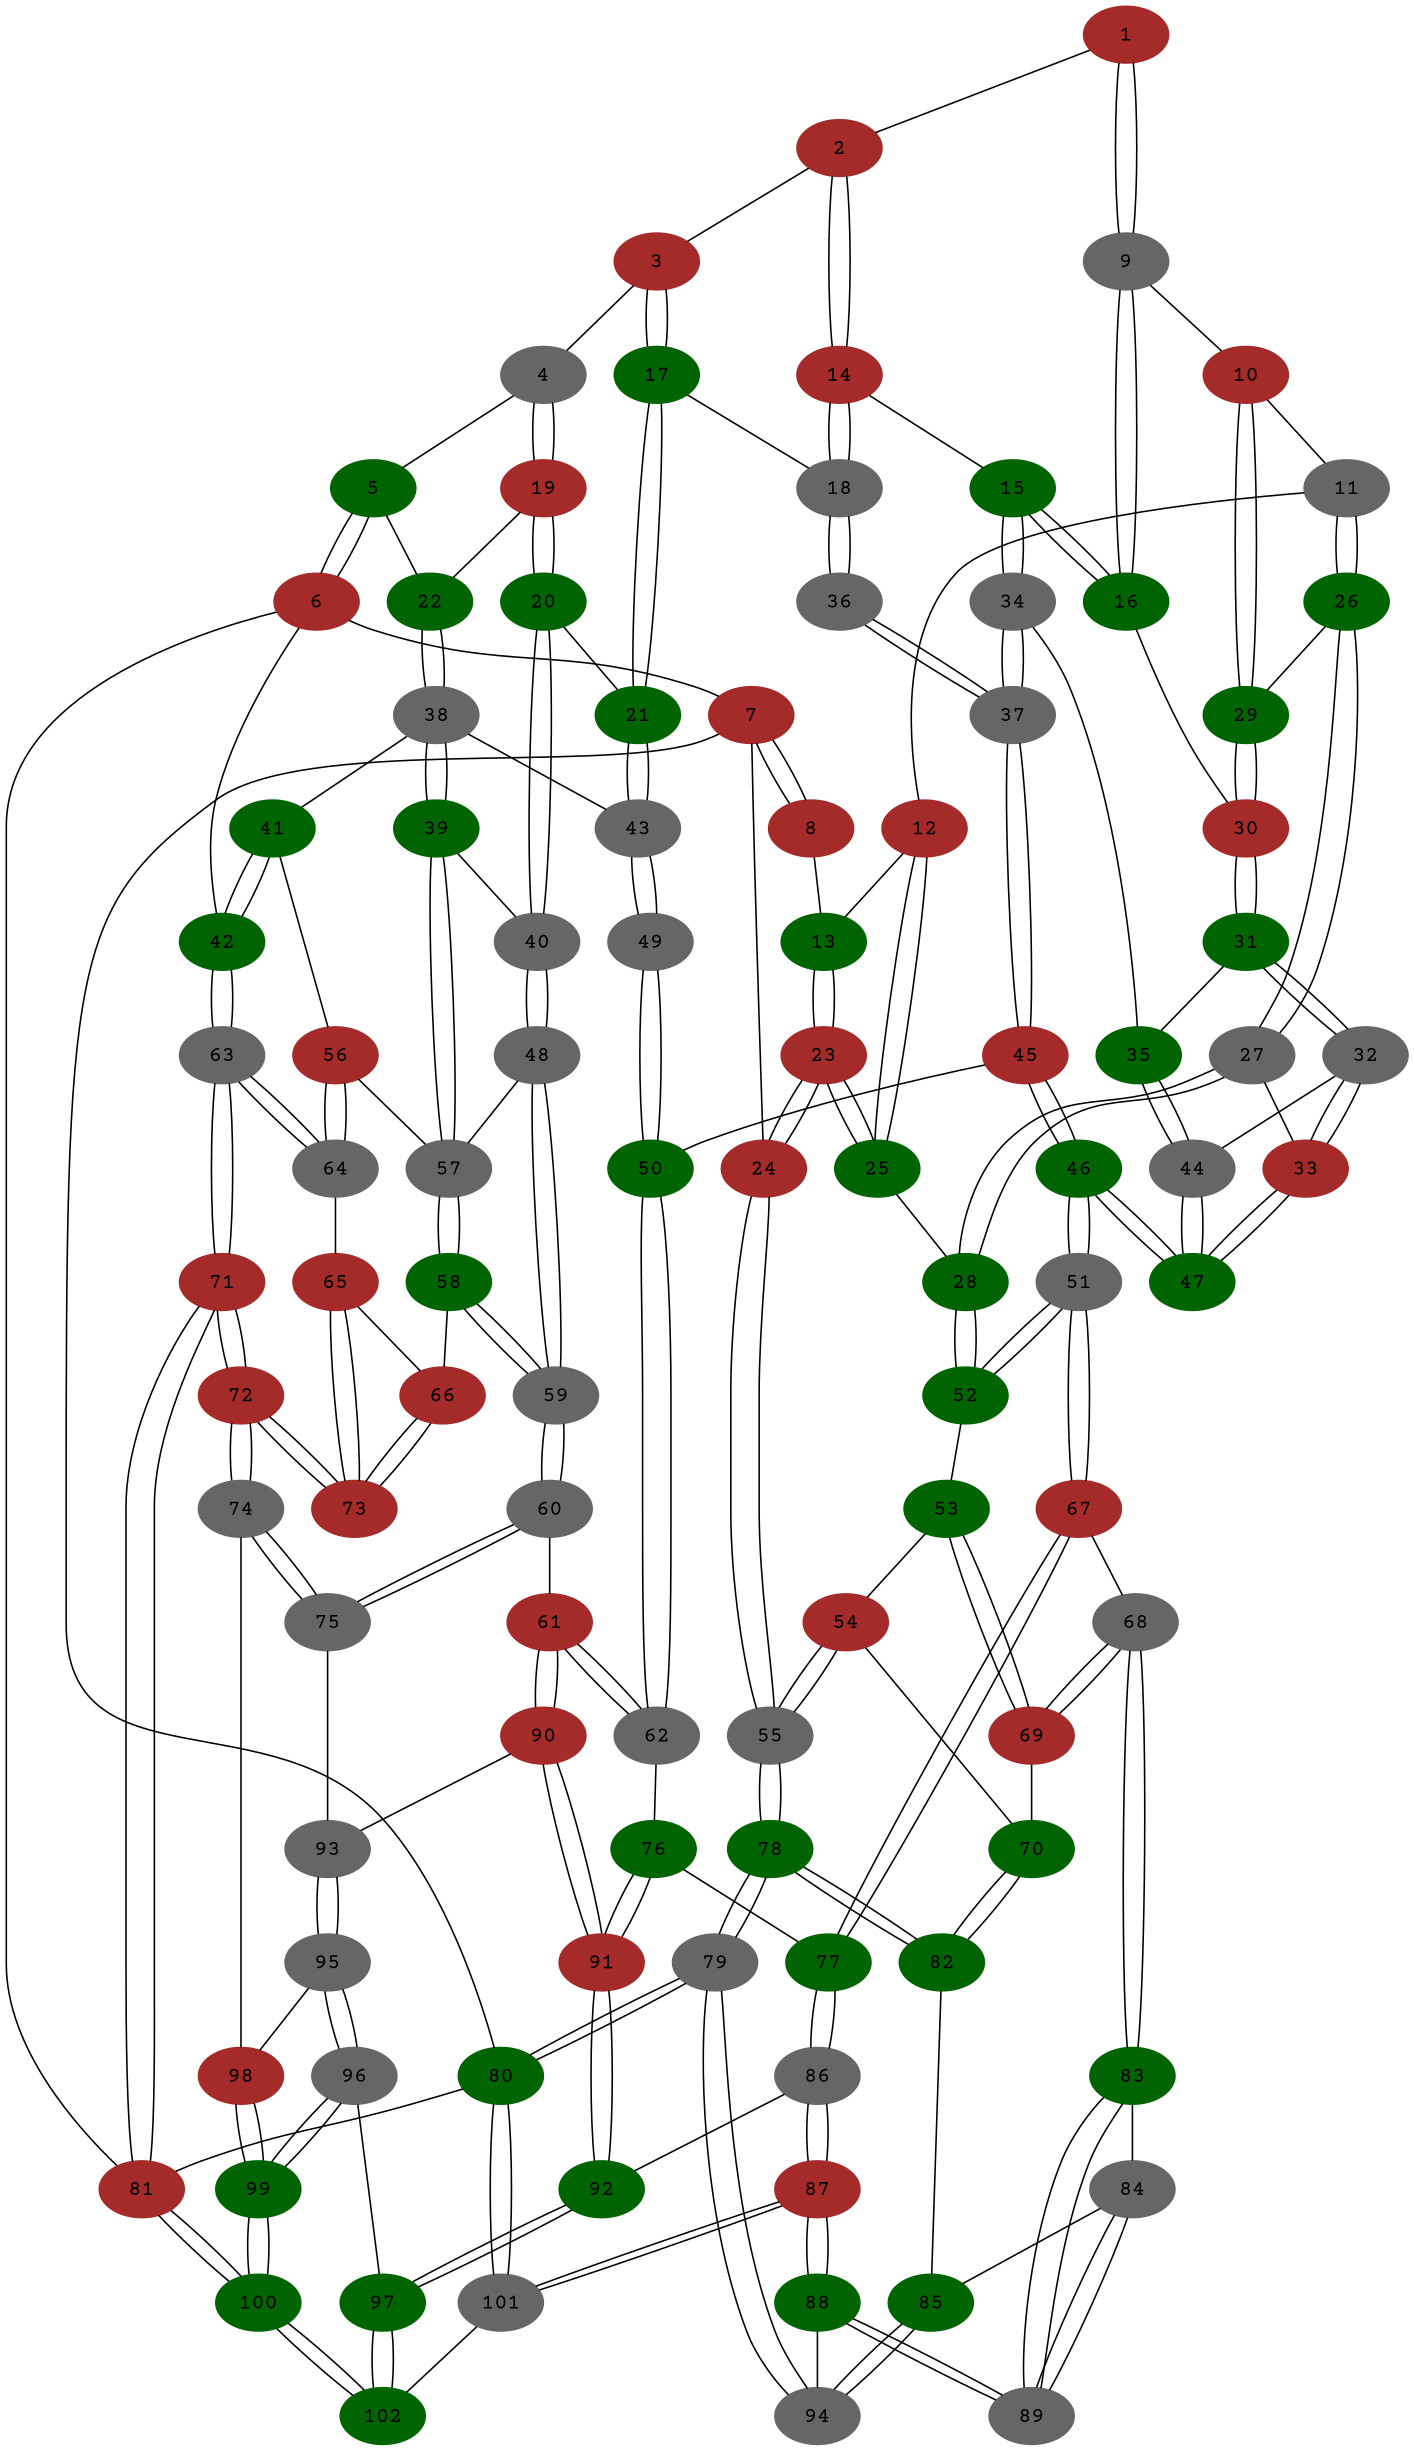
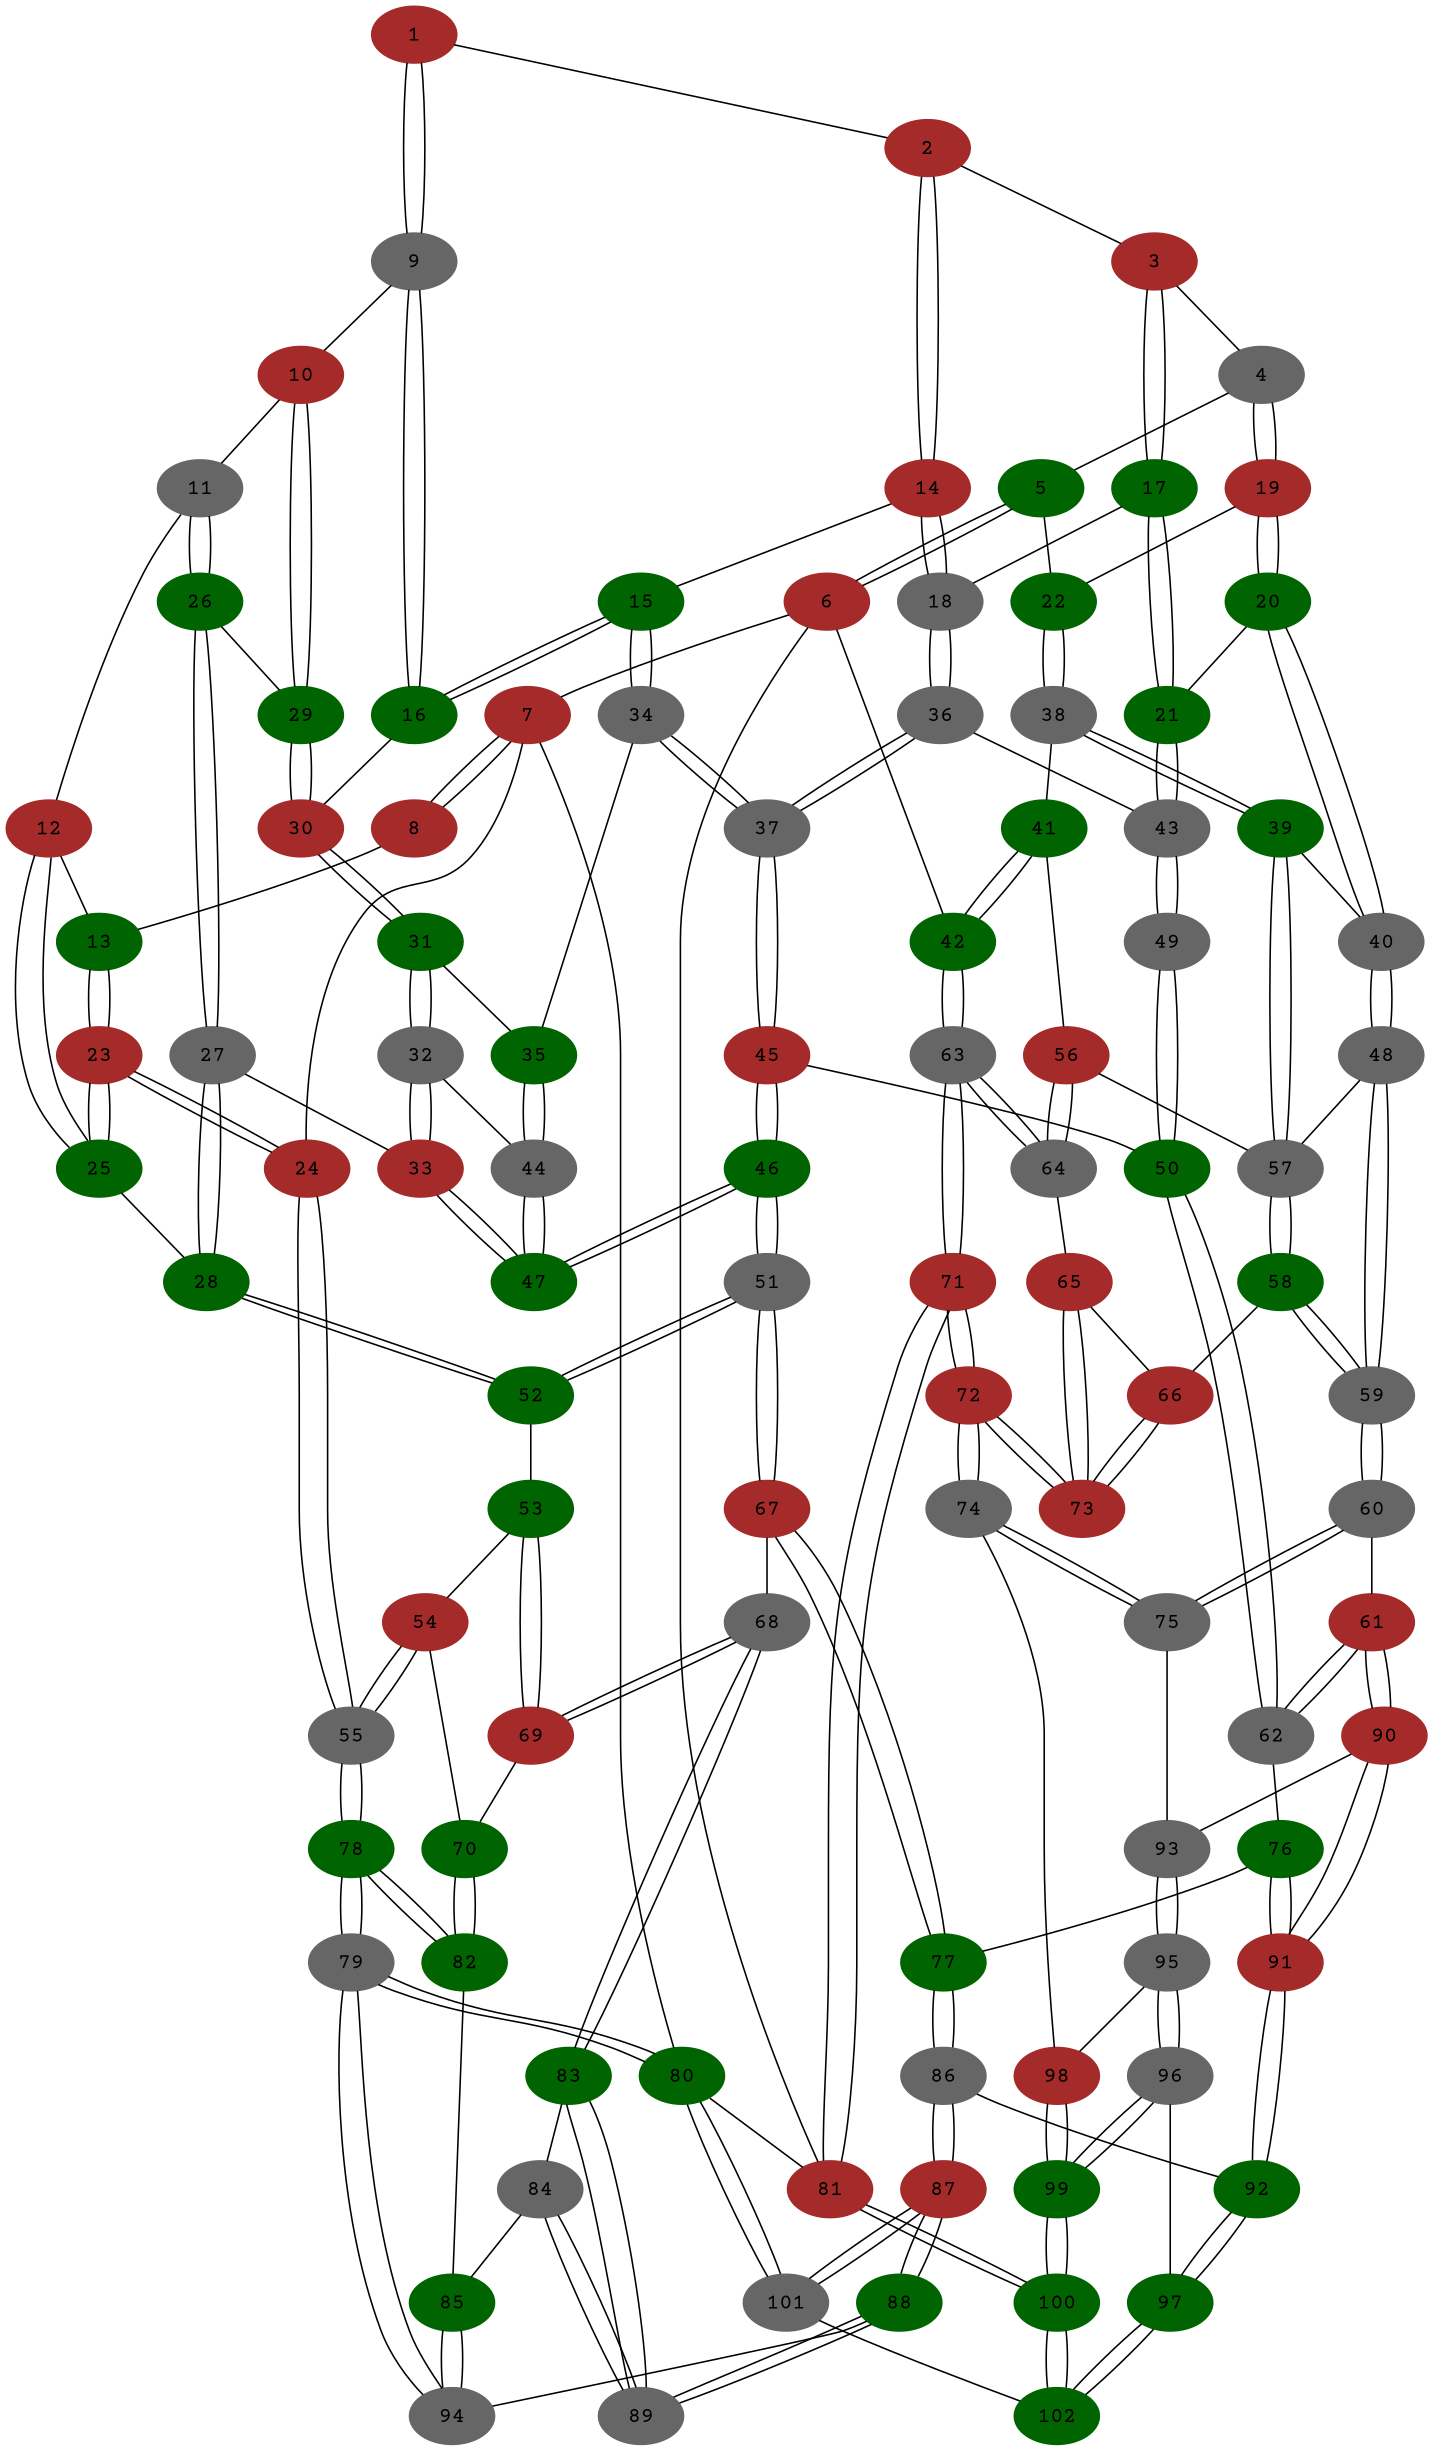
  graph {
    fontname="Courier Prime"
    node [color=darkgreen fontname="Courier Prime" style=filled]
    edge [fontname="Courier Prime"]
    1 [color=brown]
    2 [color=brown]
    9 [color=gray40]
    3 [color=brown]
    14 [color=brown]
    10 [color=brown]
    16
    4 [color=gray40]
    17
    15
    18 [color=gray40]
    5
    19 [color=brown]
    21
    6 [color=brown]
    22
    20
    7 [color=brown]
    42
    81 [color=brown]
    38 [color=gray40]
    8 [color=brown]
    24 [color=brown]
    80
    63 [color=gray40]
    100
    13
    55 [color=gray40]
    101 [color=gray40]
    23 [color=brown]
    11 [color=gray40]
    29
    30 [color=brown]
    12 [color=brown]
    26
    25
    27 [color=gray40]
    28
    34 [color=gray40]
    36 [color=gray40]
    35
    37 [color=gray40]
    31
    43 [color=gray40]
    40 [color=gray40]
    48 [color=gray40]
    49 [color=gray40]
    39
    41
    78
    52
    33 [color=brown]
    47
    53
    32 [color=gray40]
    44 [color=gray40]
    45 [color=brown]
    46
    50
    57 [color=gray40]
    56 [color=brown]
    58
    59 [color=gray40]
    64 [color=gray40]
    71 [color=brown]
    51 [color=gray40]
    62 [color=gray40]
    67 [color=brown]
    60 [color=gray40]
    76
    68 [color=gray40]
    77
    54 [color=brown]
    69 [color=brown]
    70
    82
    79 [color=gray40]
    65 [color=brown]
    66 [color=brown]
    73 [color=brown]
    61 [color=brown]
    75 [color=gray40]
    90 [color=brown]
    93 [color=gray40]
    91 [color=brown]
    72 [color=brown]
    83
    86 [color=gray40]
    84 [color=gray40]
    89 [color=gray40]
    85
    74 [color=gray40]
    98 [color=brown]
    99
    95 [color=gray40]
    92
    87 [color=brown]
    94 [color=gray40]
    102
    88
    97
    96 [color=gray40]
    1 -- 2
    1 -- 9
    1 -- 9
    2 -- 3
    2 -- 14
    2 -- 14
    9 -- 10
    9 -- 16
    9 -- 16
    3 -- 4
    3 -- 17
    3 -- 17
    14 -- 15
    14 -- 18
    14 -- 18
    10 -- 11
    10 -- 29
    10 -- 29
    16 -- 30
    4 -- 5
    4 -- 19
    4 -- 19
    17 -- 18
    17 -- 21
    17 -- 21
    15 -- 16
    15 -- 16
    15 -- 34
    15 -- 34
    18 -- 36
    18 -- 36
    5 -- 6
    5 -- 6
    5 -- 22
    19 -- 22
    19 -- 20
    19 -- 20
    21 -- 43
    21 -- 43
    6 -- 7
    6 -- 42
    6 -- 81
    22 -- 38
    22 -- 38
    20 -- 21
    20 -- 40
    20 -- 40
    7 -- 8
    7 -- 8
    7 -- 24
    7 -- 80
    42 -- 63
    42 -- 63
    81 -- 100
    81 -- 100
    38 -- 39
    38 -- 39
    38 -- 41
    8 -- 13
    24 -- 55
    24 -- 55
    80 -- 81
    80 -- 101
    80 -- 101
    63 -- 64
    63 -- 64
    63 -- 71
    63 -- 71
    100 -- 102
    100 -- 102
    13 -- 23
    13 -- 23
    55 -- 78
    55 -- 78
    101 -- 102
    23 -- 24
    23 -- 24
    23 -- 25
    23 -- 25
    11 -- 12
    11 -- 26
    11 -- 26
    29 -- 30
    29 -- 30
    30 -- 31
    30 -- 31
    12 -- 13
    12 -- 25
    12 -- 25
    26 -- 29
    26 -- 27
    26 -- 27
    25 -- 28
    27 -- 28
    27 -- 28
    27 -- 33
    28 -- 52
    28 -- 52
    34 -- 35
    34 -- 37
    34 -- 37
    36 -- 37
    36 -- 37
-   38 -- 43
+   36 -- 43
    35 -- 44
    35 -- 44
    37 -- 45
    37 -- 45
    31 -- 35
    31 -- 32
    31 -- 32
    43 -- 49
    43 -- 49
    40 -- 48
    40 -- 48
    48 -- 57
    48 -- 59
    48 -- 59
    49 -- 50
    49 -- 50
    39 -- 40
    39 -- 57
    39 -- 57
    41 -- 42
    41 -- 42
    41 -- 56
    78 -- 82
    78 -- 82
    78 -- 79
    78 -- 79
    52 -- 53
    33 -- 47
    33 -- 47
    53 -- 54
    53 -- 69
    53 -- 69
    32 -- 33
    32 -- 33
    32 -- 44
    44 -- 47
    44 -- 47
    45 -- 46
    45 -- 46
    45 -- 50
    46 -- 47
    46 -- 47
    46 -- 51
    46 -- 51
    50 -- 62
    50 -- 62
    57 -- 58
    57 -- 58
    56 -- 57
    56 -- 64
    56 -- 64
    58 -- 59
    58 -- 59
    58 -- 66
    59 -- 60
    59 -- 60
    64 -- 65
    71 -- 81
    71 -- 81
    71 -- 72
    71 -- 72
    51 -- 52
    51 -- 52
    51 -- 67
    51 -- 67
    62 -- 76
    67 -- 68
    67 -- 77
    67 -- 77
    60 -- 61
    60 -- 75
    60 -- 75
    76 -- 77
    76 -- 91
    76 -- 91
    68 -- 69
    68 -- 69
    68 -- 83
    68 -- 83
    77 -- 86
    77 -- 86
    54 -- 55
    54 -- 55
    54 -- 70
    69 -- 70
    70 -- 82
    70 -- 82
    82 -- 85
    79 -- 80
    79 -- 80
    79 -- 94
    79 -- 94
    65 -- 66
    65 -- 73
    65 -- 73
    66 -- 73
    66 -- 73
    61 -- 62
    61 -- 62
    61 -- 90
    61 -- 90
    75 -- 93
    90 -- 93
    90 -- 91
    90 -- 91
    93 -- 95
    93 -- 95
    91 -- 92
    91 -- 92
    72 -- 73
    72 -- 73
    72 -- 74
    72 -- 74
    83 -- 84
    83 -- 89
    83 -- 89
    86 -- 92
    86 -- 87
    86 -- 87
    84 -- 89
    84 -- 89
    84 -- 85
    85 -- 94
    85 -- 94
    74 -- 75
    74 -- 75
    74 -- 98
    98 -- 99
    98 -- 99
    99 -- 100
    99 -- 100
    95 -- 98
    95 -- 96
    95 -- 96
    92 -- 97
    92 -- 97
    87 -- 101
    87 -- 101
    87 -- 88
    87 -- 88
    88 -- 89
    88 -- 89
    88 -- 94
    97 -- 102
    97 -- 102
    96 -- 99
    96 -- 99
    96 -- 97
  }
